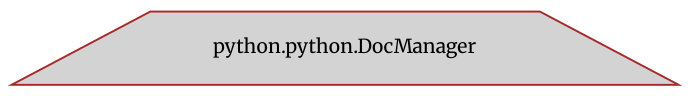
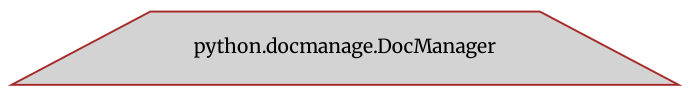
  digraph {
    rankdir=LR
    fontname=Merriweather
-   n1 [color=brown fillcolor=lightgrey fontname=Merriweather fontsize=10 height=0.2 label="python.python.DocManager" shape=trapezium style=filled width=0.4]
+   n1 [color=brown fillcolor=lightgrey fontname=Merriweather fontsize=10 height=0.2 label="python.docmanage.DocManager" shape=trapezium style=filled width=0.4]
  }
